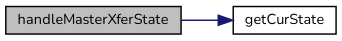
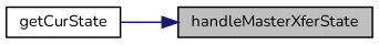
  digraph {
    rankdir=LR
    fontname=Nunito
    node [color=black fontname=Nunito fontsize=10 shape=record style=filled]
    n1 [fillcolor=grey75 fontcolor=black height=0.2 label=handleMasterXferState width=0.4]
    n2 [fillcolor=white height=0.2 label=getCurState width=0.4]
-   n1 -> n2 [color=midnightblue fontname=Nunito fontsize=10 labelfontname=FreeSans labelfontsize=10 style=solid]
+   n2 -> n1 [color=midnightblue fontname=Nunito fontsize=10 labelfontname=FreeSans labelfontsize=10 style=solid]
  }
